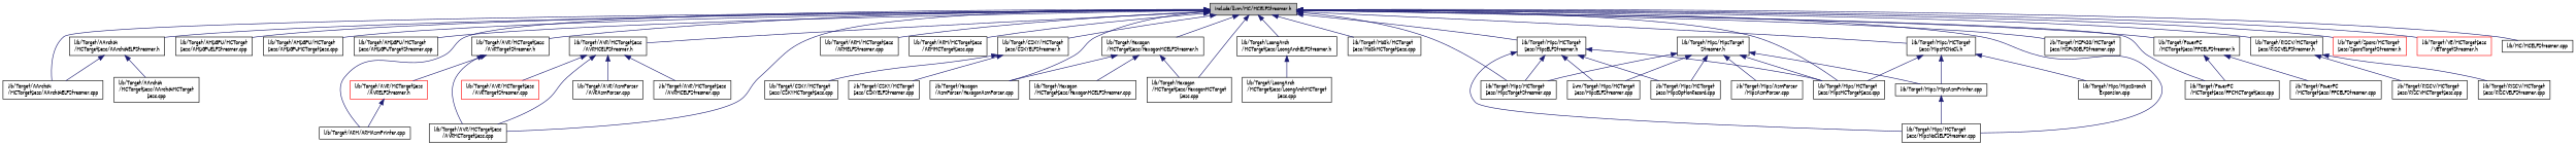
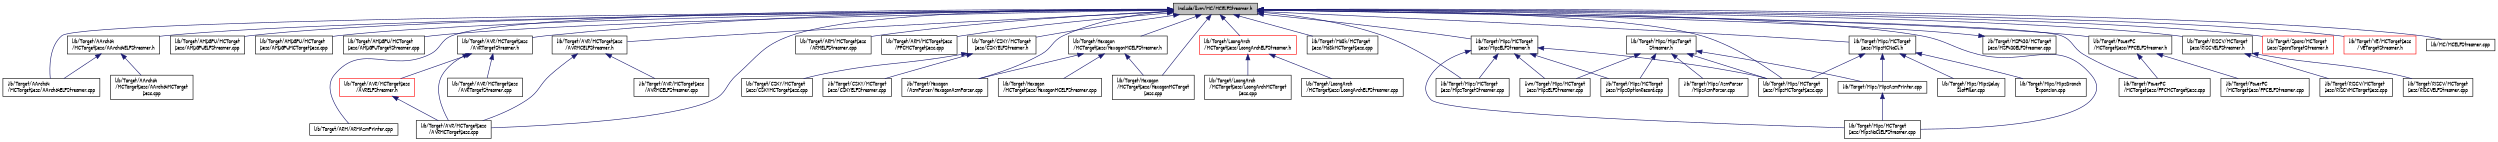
  digraph {
    fontname="Patrick Hand"
    node [color=black fontname="Patrick Hand" fontsize=10 shape=record]
    edge [color=midnightblue dir=back fontname="Patrick Hand" fontsize=10 labelfontname=Helvetica labelfontsize=10 style=solid]
    n1 [fillcolor=grey75 fontcolor=black height=0.2 label="include/llvm/MC/MCELFStreamer.h" style=filled width=0.4]
    n2 [height=0.2 label="lib/MC/MCELFStreamer.cpp" width=0.4]
    n3 [height=0.2 label="lib/Target/AArch64\l/MCTargetDesc/AArch64ELFStreamer.h" width=0.4]
    n4 [height=0.2 label="lib/Target/AArch64\l/MCTargetDesc/AArch64ELFStreamer.cpp" width=0.4]
    n5 [height=0.2 label="lib/Target/AMDGPU/MCTarget\lDesc/AMDGPUELFStreamer.cpp" width=0.4]
    n6 [height=0.2 label="lib/Target/AMDGPU/MCTarget\lDesc/AMDGPUMCTargetDesc.cpp" width=0.4]
    n7 [height=0.2 label="lib/Target/AMDGPU/MCTarget\lDesc/AMDGPUTargetStreamer.cpp" width=0.4]
    n8 [height=0.2 label="lib/Target/ARM/ARMAsmPrinter.cpp" width=0.4]
    n9 [height=0.2 label="lib/Target/ARM/MCTargetDesc\l/ARMELFStreamer.cpp" width=0.4]
-   n10 [height=0.2 label="lib/Target/ARM/MCTargetDesc\l/ARMMCTargetDesc.cpp" width=0.4]
+   n10 [height=0.2 label="lib/Target/ARM/MCTargetDesc\l/PPCMCTargetDesc.cpp" width=0.4]
    n11 [height=0.2 label="lib/Target/AVR/MCTargetDesc\l/AVRTargetStreamer.h" width=0.4]
    n12 [height=0.2 label="lib/Target/AVR/MCTargetDesc\l/AVRMCTargetDesc.cpp" width=0.4]
    n13 [height=0.2 label="lib/Target/AVR/MCTargetDesc\l/AVRMCELFStreamer.h" width=0.4]
    n14 [height=0.2 label="lib/Target/CSKY/MCTarget\lDesc/CSKYELFStreamer.h" width=0.4]
    n15 [height=0.2 label="lib/Target/Hexagon\l/AsmParser/HexagonAsmParser.cpp" width=0.4]
    n16 [height=0.2 label="lib/Target/Hexagon\l/MCTargetDesc/HexagonMCELFStreamer.h" width=0.4]
    n17 [height=0.2 label="lib/Target/Hexagon\l/MCTargetDesc/HexagonMCTarget\lDesc.cpp" width=0.4]
-   n18 [height=0.2 label="lib/Target/LoongArch\l/MCTargetDesc/LoongArchELFStreamer.h" width=0.4]
+   n18 [color=red height=0.2 label="lib/Target/LoongArch\l/MCTargetDesc/LoongArchELFStreamer.h" width=0.4]
    n19 [height=0.2 label="lib/Target/M68k/MCTarget\lDesc/M68kMCTargetDesc.cpp" width=0.4]
    n20 [height=0.2 label="lib/Target/Mips/MCTarget\lDesc/MipsELFStreamer.h" width=0.4]
    n21 [height=0.2 label="lib/Target/Mips/MCTarget\lDesc/MipsMCTargetDesc.cpp" width=0.4]
    n22 [height=0.2 label="lib/Target/Mips/MCTarget\lDesc/MipsNaClELFStreamer.cpp" width=0.4]
    n23 [height=0.2 label="lib/Target/Mips/MCTarget\lDesc/MipsMCNaCl.h" width=0.4]
    n24 [height=0.2 label="lib/Target/MSP430/MCTarget\lDesc/MSP430ELFStreamer.cpp" width=0.4]
    n25 [height=0.2 label="lib/Target/PowerPC\l/MCTargetDesc/PPCELFStreamer.h" width=0.4]
    n26 [height=0.2 label="lib/Target/PowerPC\l/MCTargetDesc/PPCMCTargetDesc.cpp" width=0.4]
    n27 [height=0.2 label="lib/Target/RISCV/MCTarget\lDesc/RISCVELFStreamer.h" width=0.4]
    n28 [color=red height=0.2 label="lib/Target/Sparc/MCTarget\lDesc/SparcTargetStreamer.h" width=0.4]
    n29 [color=red height=0.2 label="lib/Target/VE/MCTargetDesc\l/VETargetStreamer.h" width=0.4]
    n30 [height=0.2 label="lib/Target/Mips/MCTarget\lDesc/MipsTargetStreamer.cpp" width=0.4]
    n31 [height=0.2 label="lib/Target/AArch64\l/MCTargetDesc/AArch64MCTarget\lDesc.cpp" width=0.4]
    n32 [color=red height=0.2 label="lib/Target/AVR/MCTargetDesc\l/AVRELFStreamer.h" width=0.4]
-   n33 [color=red height=0.2 label="lib/Target/AVR/MCTargetDesc\l/AVRTargetStreamer.cpp" width=0.4]
-   n34 [height=0.2 label="lib/Target/AVR/AsmParser\l/AVRAsmParser.cpp" width=0.4]
+   n33 [height=0.2 label="lib/Target/AVR/MCTargetDesc\l/AVRTargetStreamer.cpp" width=0.4]
    n35 [height=0.2 label="lib/Target/AVR/MCTargetDesc\l/AVRMCELFStreamer.cpp" width=0.4]
    n36 [height=0.2 label="lib/Target/CSKY/MCTarget\lDesc/CSKYELFStreamer.cpp" width=0.4]
    n37 [height=0.2 label="lib/Target/CSKY/MCTarget\lDesc/CSKYMCTargetDesc.cpp" width=0.4]
    n38 [height=0.2 label="lib/Target/Hexagon\l/MCTargetDesc/HexagonMCELFStreamer.cpp" width=0.4]
+   n39 [height=0.2 label="lib/Target/LoongArch\l/MCTargetDesc/LoongArchELFStreamer.cpp" width=0.4]
    n40 [height=0.2 label="lib/Target/LoongArch\l/MCTargetDesc/LoongArchMCTarget\lDesc.cpp" width=0.4]
    n41 [height=0.2 label="llvm/Target/Mips/MCTarget\lDesc/MipsELFStreamer.cpp" width=0.4]
    n42 [height=0.2 label="lib/Target/Mips/MCTarget\lDesc/MipsOptionRecord.cpp" width=0.4]
    n43 [height=0.2 label="lib/Target/Mips/MipsAsmPrinter.cpp" width=0.4]
    n44 [height=0.2 label="lib/Target/Mips/MipsBranch\lExpansion.cpp" width=0.4]
+   n45 [height=0.2 label="lib/Target/Mips/MipsDelay\lSlotFiller.cpp" width=0.4]
    n46 [height=0.2 label="lib/Target/Mips/MipsTarget\lStreamer.h" width=0.4]
    n47 [height=0.2 label="lib/Target/Mips/AsmParser\l/MipsAsmParser.cpp" width=0.4]
    n48 [height=0.2 label="lib/Target/PowerPC\l/MCTargetDesc/PPCELFStreamer.cpp" width=0.4]
    n49 [height=0.2 label="lib/Target/RISCV/MCTarget\lDesc/RISCVELFStreamer.cpp" width=0.4]
    n50 [height=0.2 label="lib/Target/RISCV/MCTarget\lDesc/RISCVMCTargetDesc.cpp" width=0.4]
    n1 -> n2
    n1 -> n3
    n1 -> n4
    n1 -> n5
    n1 -> n6
    n1 -> n7
    n1 -> n8
    n1 -> n9
    n1 -> n10
    n1 -> n11
    n1 -> n12
    n1 -> n13
    n1 -> n14
    n1 -> n15
    n1 -> n16
    n1 -> n17
    n1 -> n18
    n1 -> n19
    n1 -> n20
    n1 -> n21
    n1 -> n22
    n1 -> n23
-   n1 -> n24
+   n24 -> n1
    n1 -> n25
    n1 -> n26
    n1 -> n27
    n1 -> n28
    n1 -> n29
    n1 -> n30
    n3 -> n4
    n3 -> n31
    n11 -> n12
    n11 -> n32
-   n13 -> n33
+   n11 -> n33
    n13 -> n12
-   n13 -> n34
    n13 -> n35
    n14 -> n36
    n14 -> n37
    n16 -> n15
    n16 -> n17
    n16 -> n38
+   n18 -> n39
    n18 -> n40
    n20 -> n21
    n20 -> n22
    n20 -> n30
    n20 -> n41
    n20 -> n42
    n23 -> n21
    n23 -> n43
    n23 -> n44
+   n23 -> n45
    n25 -> n26
    n25 -> n48
    n27 -> n49
    n27 -> n50
-   n32 -> n8
+   n32 -> n12
    n43 -> n22
    n46 -> n21
-   n46 -> n30
    n46 -> n41
    n46 -> n42
    n46 -> n43
    n46 -> n47
  }
